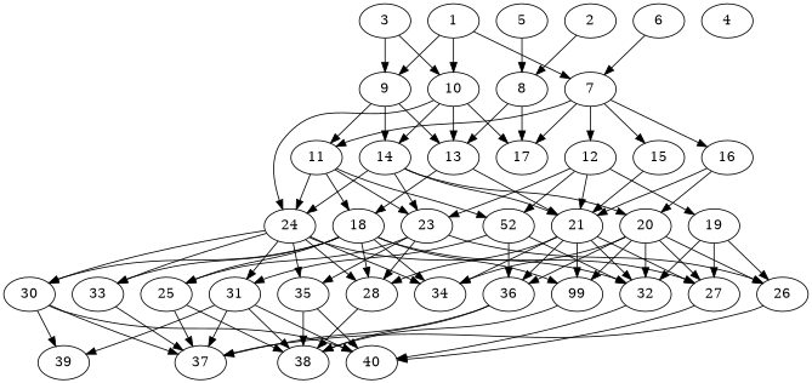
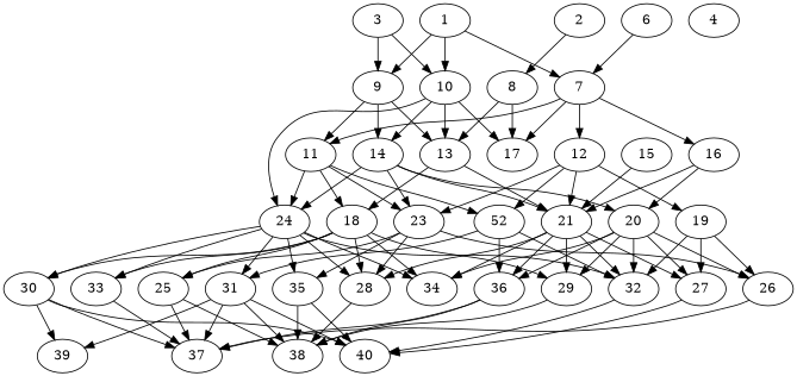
  digraph {
    node [alpha=0.09]
    1 [alpha=0.02 expect_size=48413696]
    7 [expect_size=18864128]
    9 [alpha=0.10 expect_size=42021888]
    10 [alpha=0.08 expect_size=12742656]
    11 [alpha=0.13 expect_size=9937920]
    12 [expect_size=14852096]
    15 [alpha=0.17 expect_size=7408640]
    16 [expect_size=31030272]
    17 [alpha=0.00 expect_size=5795840]
    13 [alpha=0.06 expect_size=40411136]
    14 [alpha=0.01 expect_size=44618752]
    24 [alpha=0.19 expect_size=13527040]
    18 [alpha=0.14 expect_size=26352640]
    n14 [alpha=0.14 expect_size=26485760 label=52]
    23 [alpha=0.05 expect_size=47158272]
    19 [alpha=0.12 expect_size=48711680]
    21 [alpha=0.19 expect_size=44164096]
    20 [alpha=0.16 expect_size=24888320]
    2 [alpha=0.11 expect_size=34960384]
    8 [expect_size=49161216]
    3 [alpha=0.02 expect_size=43667456]
    4 [alpha=0.04 expect_size=10907648]
-   5 [alpha=0.10 expect_size=24329216]
    6 [expect_size=32640000]
    25 [alpha=0.01 expect_size=15356928]
    27 [alpha=0.14 expect_size=28325888]
    28 [alpha=0.12 expect_size=29389824]
-   29 [alpha=0.05 expect_size=15179776 label=99]
+   29 [alpha=0.05 expect_size=15179776]
    30 [alpha=0.02 expect_size=44103680]
    33 [alpha=0.01 expect_size=19293184]
    34 [alpha=0.15 expect_size=32134144]
    32 [alpha=0.03 expect_size=33307648]
    36 [alpha=0.16 expect_size=32915456]
    31 [alpha=0.00 expect_size=35756032]
    26 [alpha=0.15 expect_size=8128512]
    35 [alpha=0.10 expect_size=30313472]
    37 [alpha=0.03 expect_size=20152320]
    38 [alpha=0.18 expect_size=5645312]
    40 [alpha=0.14 expect_size=45562880]
    39 [alpha=0.12 expect_size=33312768]
    1 -> 7
    1 -> 9
    1 -> 10
    7 -> 11
    7 -> 12
-   7 -> 15
    7 -> 16
    7 -> 17
    9 -> 11
    9 -> 13
    9 -> 14
    10 -> 17
    10 -> 13
    10 -> 14
    10 -> 24
    11 -> 24
    11 -> 18
    11 -> n14
    11 -> 23
    12 -> n14
    12 -> 23
    12 -> 19
    12 -> 21
    15 -> 21
    16 -> 21
    16 -> 20
    13 -> 18
    13 -> 21
    14 -> 24
    14 -> 23
    14 -> 21
    14 -> 20
    24 -> 28
    24 -> 30
    24 -> 33
    24 -> 34
    24 -> 32
    24 -> 31
    24 -> 35
    18 -> 25
-   18 -> 27
    18 -> 28
    18 -> 29
    18 -> 30
    18 -> 33
    18 -> 34
    n14 -> 32
    n14 -> 36
    n14 -> 31
    23 -> 25
    23 -> 28
    23 -> 26
    23 -> 35
    19 -> 27
    19 -> 32
    19 -> 26
    21 -> 27
    21 -> 28
    21 -> 29
    21 -> 34
    21 -> 32
    21 -> 36
    20 -> 27
    20 -> 29
    20 -> 34
    20 -> 32
    20 -> 36
    20 -> 26
    2 -> 8
    8 -> 17
    8 -> 13
    3 -> 9
    3 -> 10
-   5 -> 8
    6 -> 7
    25 -> 37
    25 -> 38
    27 -> 40
    28 -> 38
    29 -> 38
    30 -> 37
    30 -> 40
    30 -> 39
    33 -> 37
    32 -> 40
    36 -> 37
    36 -> 38
    31 -> 37
    31 -> 38
    31 -> 40
    31 -> 39
    26 -> 37
    35 -> 38
    35 -> 40
  }
